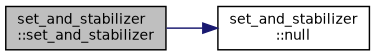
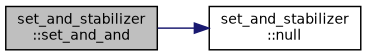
  digraph {
    rankdir=LR
    node [color=black fontname=Helvetica fontsize=10 shape=record style=filled]
-   n1 [fillcolor=grey75 fontcolor=black height=0.2 label="set_and_stabilizer\l::set_and_stabilizer" width=0.4]
+   n1 [fillcolor=grey75 fontcolor=black height=0.2 label="set_and_stabilizer\l::set_and_and" width=0.4]
    n2 [fillcolor=white height=0.2 label="set_and_stabilizer\l::null" width=0.4]
    n1 -> n2 [color=midnightblue fontname=Helvetica fontsize=10 labelfontname=Helvetica labelfontsize=10 style=solid]
  }
